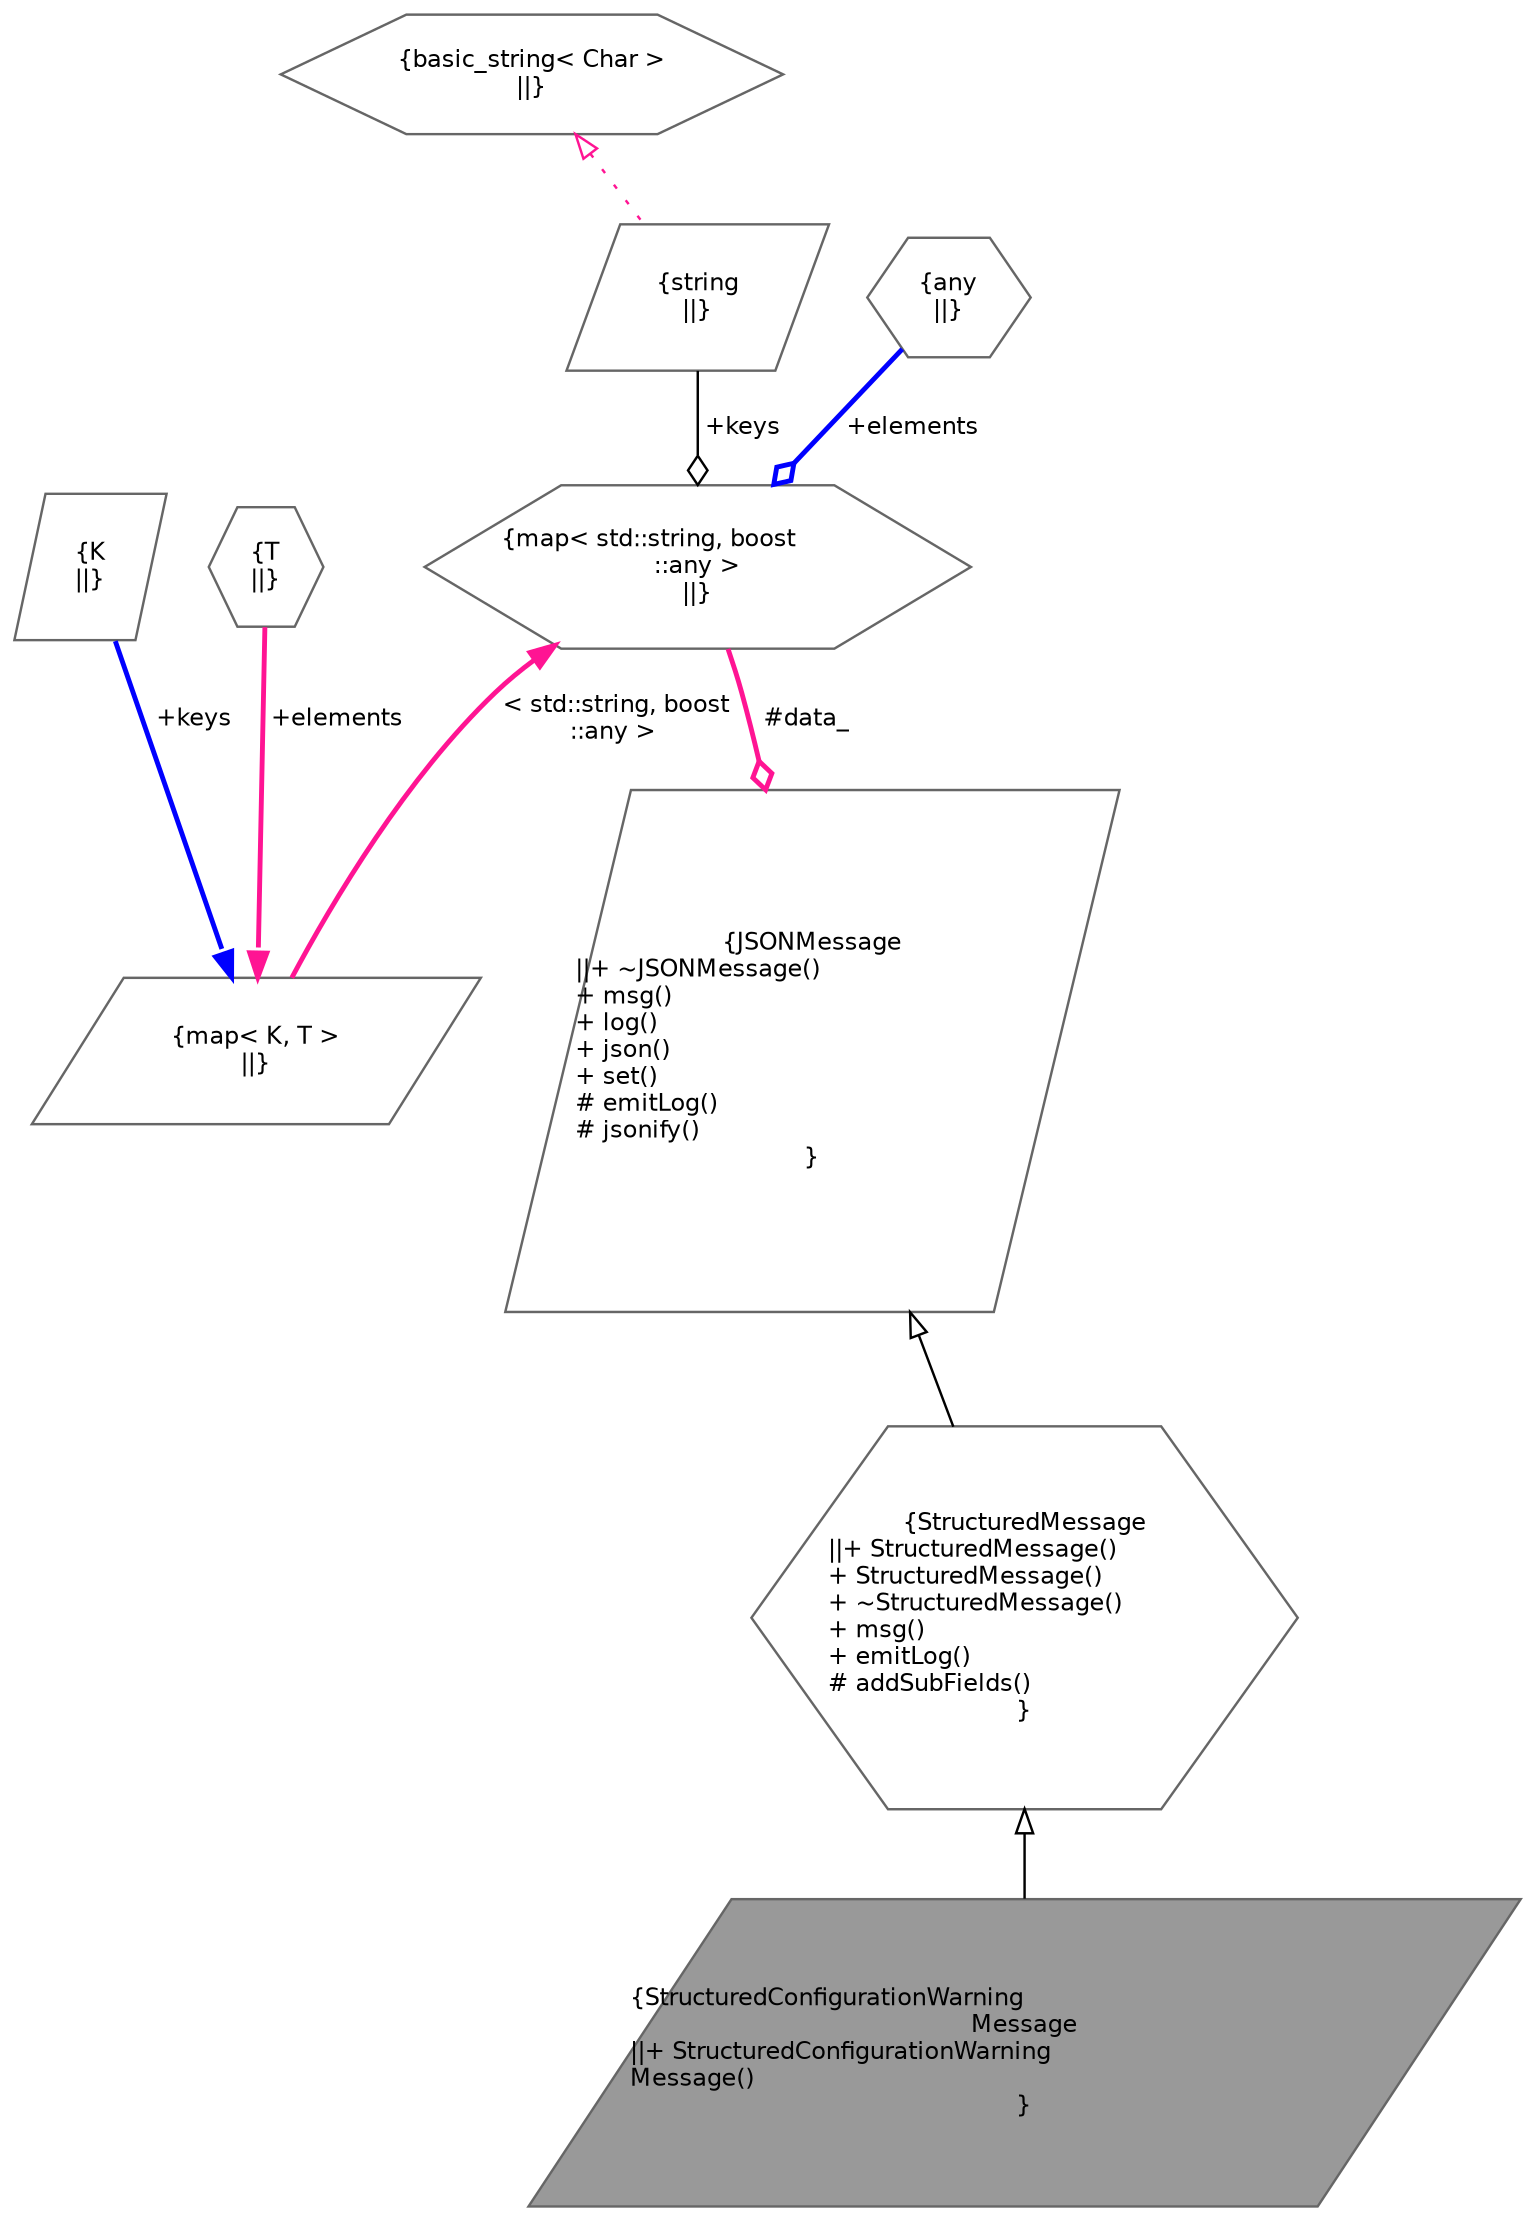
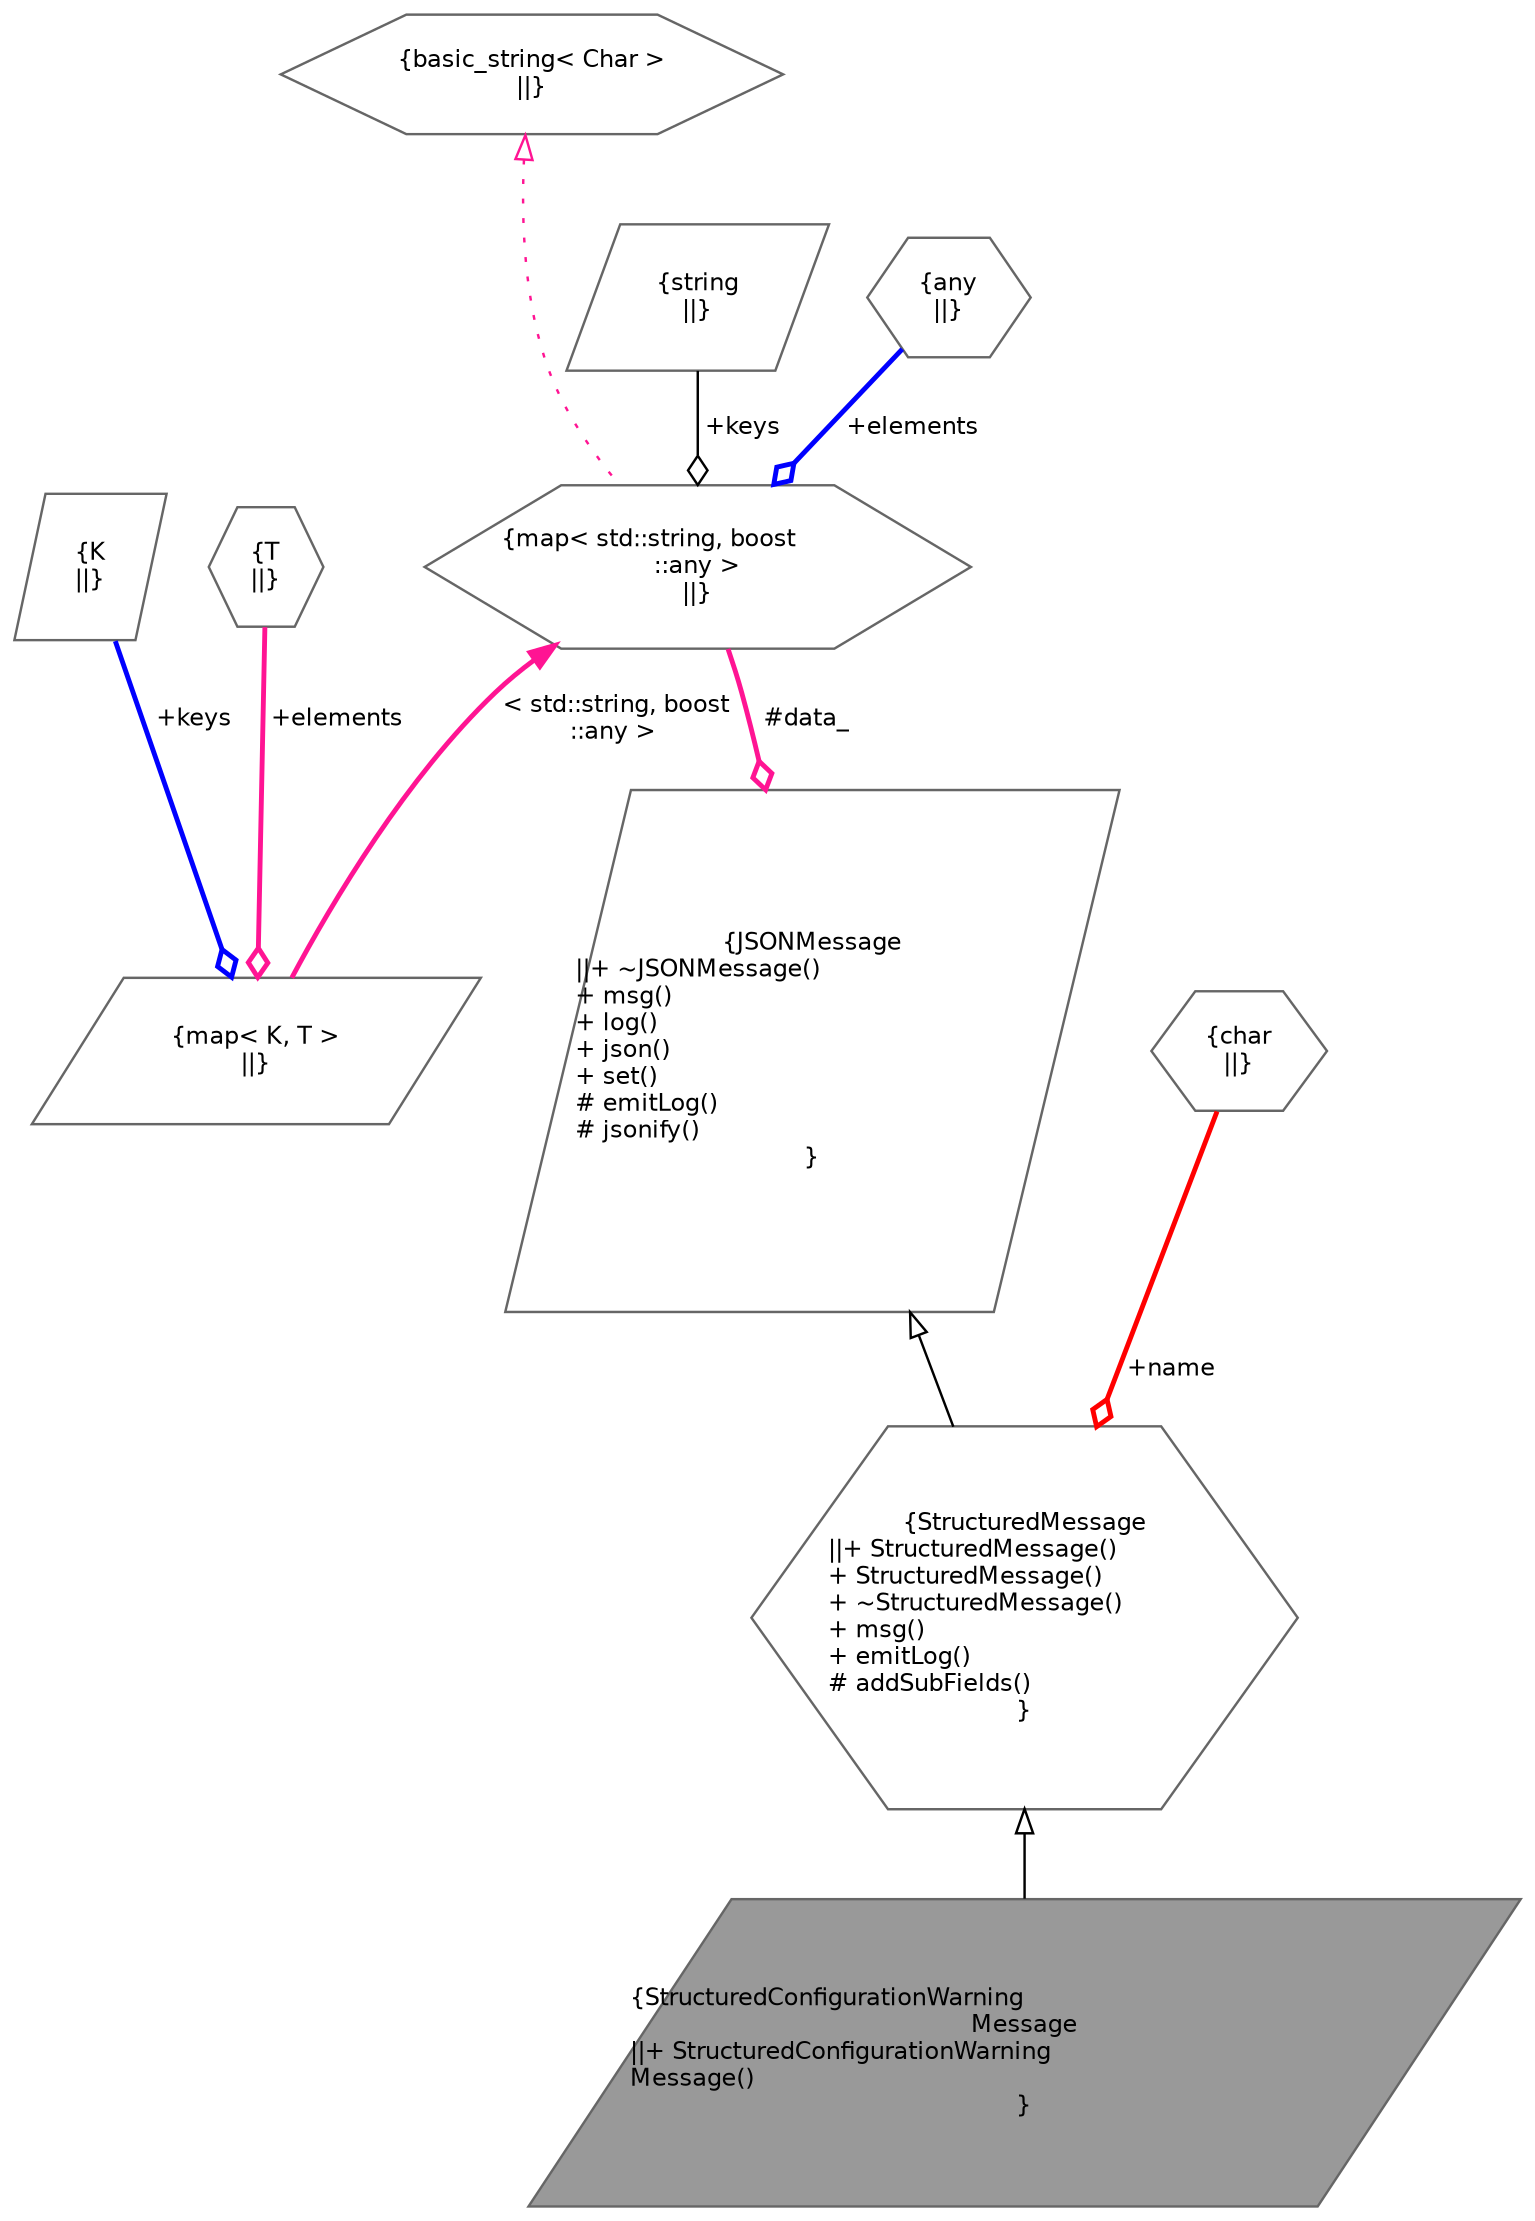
  digraph {
    node [color=gray40 fillcolor=white fontname=Helvetica fontsize=10 shape=hexagon style=filled]
    edge [color=deeppink fontname=Helvetica fontsize=10 labelfontname=Helvetica labelfontsize=10 style=bold arrowhead=odiamond]
    n1 [fillcolor=grey60 fontcolor=black height=0.2 label="{StructuredConfigurationWarning\lMessage\n||+ StructuredConfigurationWarning\lMessage()\l}" shape=parallelogram width=0.4]
    n2 [height=0.2 label="{StructuredMessage\n||+ StructuredMessage()\l+ StructuredMessage()\l+ ~StructuredMessage()\l+ msg()\l+ emitLog()\l# addSubFields()\l}" width=0.4]
    n3 [height=0.2 label="{JSONMessage\n||+ ~JSONMessage()\l+ msg()\l+ log()\l+ json()\l+ set()\l# emitLog()\l# jsonify()\l}" shape=parallelogram width=0.4]
    n4 [height=0.2 label="{map\< std::string, boost\l::any \>\n||}" width=0.4]
    n5 [height=0.2 label="{map\< K, T \>\n||}" shape=parallelogram width=0.4]
    n6 [height=0.2 label="{string\n||}" shape=parallelogram width=0.4]
    n7 [height=0.2 label="{basic_string\< Char \>\n||}" width=0.4]
    n8 [height=0.2 label="{any\n||}" width=0.4]
    n9 [height=0.2 label="{K\n||}" shape=parallelogram width=0.4]
    n10 [height=0.2 label="{T\n||}" width=0.4]
+   n11 [height=0.2 label="{char\n||}" width=0.4]
    n2 -> n1 [arrowtail=onormal color=black dir=back style=solid arrowhead=""]
    n3 -> n2 [arrowtail=onormal color=black dir=back style=solid arrowhead=""]
    n4 -> n3 [label=" #data_"]
    n4 -> n5 [dir=back label=" \< std::string, boost\l::any \>" arrowhead=""]
    n6 -> n4 [color=black label=" +keys" style=solid]
-   n7 -> n6 [arrowtail=onormal dir=back style=dotted arrowhead=""]
+   n7 -> n4 [arrowtail=onormal dir=back style=dotted arrowhead=""]
    n8 -> n4 [color=blue label=" +elements"]
-   n9 -> n5 [arrowhead=normal color=blue label=" +keys"]
-   n10 -> n5 [arrowhead=normal label=" +elements"]
+   n9 -> n5 [color=blue label=" +keys"]
+   n10 -> n5 [label=" +elements"]
+   n11 -> n2 [color=red label=" +name"]
  }
